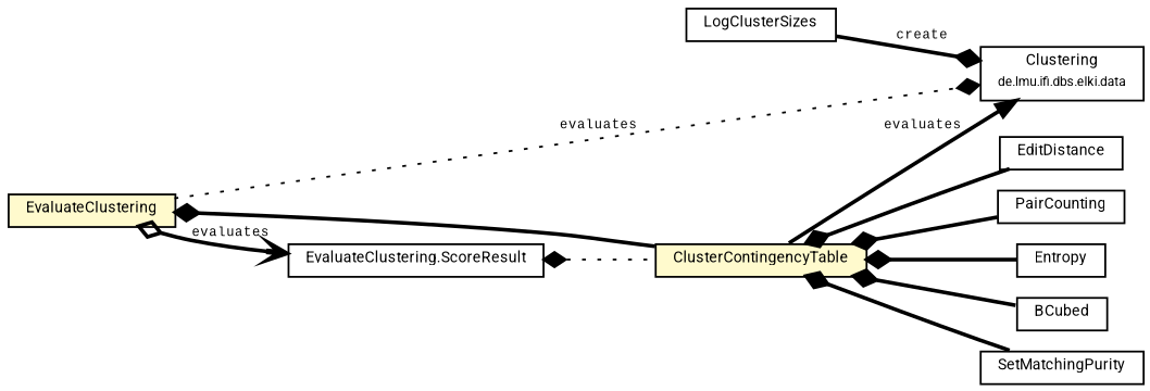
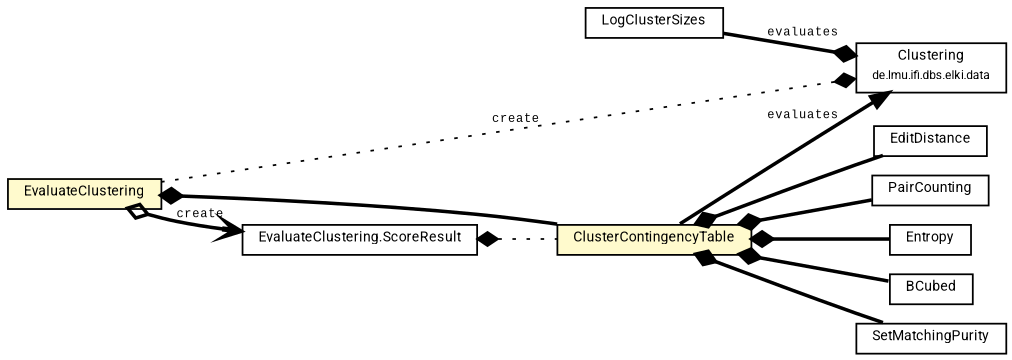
  digraph {
    fontname="Liberation Mono"
    nodesep=0.15
    rankdir=LR
    ranksep=0.25
    node [fontcolor=black fontname="Liberation Mono" fontsize=8 margin=0 shape=plaintext]
    edge [arrowhead=none arrowtail=diamond color=black dir=back fontname="Liberation Mono" fontsize=7 labelfontname=Roboto labelfontsize=7 style=bold weight=6]
    n1 [height=0 label=<<table title="de.lmu.ifi.dbs.elki.evaluation.clustering.ClusterContingencyTable" border="0" cellborder="1" cellspacing="0" cellpadding="2" bgcolor="LemonChiffon" href="ClusterContingencyTable.html" target="_parent"> 		<tr><td><table border="0" cellspacing="0" cellpadding="1"> 		<tr><td align="center" balign="center"> <font face="Roboto">ClusterContingencyTable</font> </td></tr> 		</table></td></tr> 		</table>> width=0]
    n2 [height=0 label=<<table title="de.lmu.ifi.dbs.elki.evaluation.clustering.EditDistance" border="0" cellborder="1" cellspacing="0" cellpadding="2" href="EditDistance.html" target="_parent"> 		<tr><td><table border="0" cellspacing="0" cellpadding="1"> 		<tr><td align="center" balign="center"> <font face="Roboto">EditDistance</font> </td></tr> 		</table></td></tr> 		</table>> width=0]
    n3 [height=0 label=<<table title="de.lmu.ifi.dbs.elki.evaluation.clustering.PairCounting" border="0" cellborder="1" cellspacing="0" cellpadding="2" href="PairCounting.html" target="_parent"> 		<tr><td><table border="0" cellspacing="0" cellpadding="1"> 		<tr><td align="center" balign="center"> <font face="Roboto">PairCounting</font> </td></tr> 		</table></td></tr> 		</table>> width=0]
    n4 [height=0 label=<<table title="de.lmu.ifi.dbs.elki.evaluation.clustering.Entropy" border="0" cellborder="1" cellspacing="0" cellpadding="2" href="Entropy.html" target="_parent"> 		<tr><td><table border="0" cellspacing="0" cellpadding="1"> 		<tr><td align="center" balign="center"> <font face="Roboto">Entropy</font> </td></tr> 		</table></td></tr> 		</table>> width=0]
    n5 [height=0 label=<<table title="de.lmu.ifi.dbs.elki.evaluation.clustering.BCubed" border="0" cellborder="1" cellspacing="0" cellpadding="2" href="BCubed.html" target="_parent"> 		<tr><td><table border="0" cellspacing="0" cellpadding="1"> 		<tr><td align="center" balign="center"> <font face="Roboto">BCubed</font> </td></tr> 		</table></td></tr> 		</table>> width=0]
    n6 [height=0 label=<<table title="de.lmu.ifi.dbs.elki.evaluation.clustering.SetMatchingPurity" border="0" cellborder="1" cellspacing="0" cellpadding="2" href="SetMatchingPurity.html" target="_parent"> 		<tr><td><table border="0" cellspacing="0" cellpadding="1"> 		<tr><td align="center" balign="center"> <font face="Roboto">SetMatchingPurity</font> </td></tr> 		</table></td></tr> 		</table>> width=0]
    n7 [height=0 label=<<table title="de.lmu.ifi.dbs.elki.data.Clustering" border="0" cellborder="1" cellspacing="0" cellpadding="2" href="../../data/Clustering.html" target="_parent"> 		<tr><td><table border="0" cellspacing="0" cellpadding="1"> 		<tr><td align="center" balign="center"> <font face="Roboto">Clustering</font> </td></tr> 		<tr><td align="center" balign="center"> <font face="Roboto" point-size="7.0">de.lmu.ifi.dbs.elki.data</font> </td></tr> 		</table></td></tr> 		</table>> width=0]
    n8 [height=0 label=<<table title="de.lmu.ifi.dbs.elki.evaluation.clustering.EvaluateClustering" border="0" cellborder="1" cellspacing="0" cellpadding="2" bgcolor="LemonChiffon" href="EvaluateClustering.html" target="_parent"> 		<tr><td><table border="0" cellspacing="0" cellpadding="1"> 		<tr><td align="center" balign="center"> <font face="Roboto">EvaluateClustering</font> </td></tr> 		</table></td></tr> 		</table>> width=0]
    n9 [height=0 label=<<table title="de.lmu.ifi.dbs.elki.evaluation.clustering.EvaluateClustering.ScoreResult" border="0" cellborder="1" cellspacing="0" cellpadding="2" href="EvaluateClustering.ScoreResult.html" target="_parent"> 		<tr><td><table border="0" cellspacing="0" cellpadding="1"> 		<tr><td align="center" balign="center"> <font face="Roboto">EvaluateClustering.ScoreResult</font> </td></tr> 		</table></td></tr> 		</table>> width=0]
    n10 [height=0 label=<<table title="de.lmu.ifi.dbs.elki.evaluation.clustering.LogClusterSizes" border="0" cellborder="1" cellspacing="0" cellpadding="2" href="LogClusterSizes.html" target="_parent"> 		<tr><td><table border="0" cellspacing="0" cellpadding="1"> 		<tr><td align="center" balign="center"> <font face="Roboto">LogClusterSizes</font> </td></tr> 		</table></td></tr> 		</table>> width=0]
    n1 -> n2
    n1 -> n3
    n1 -> n4
    n1 -> n5
    n1 -> n6
    n1 -> n7 [arrowhead=normal label=evaluates weight=2 arrowtail="" dir=""]
    n8 -> n1
-   n8 -> n7 [arrowhead=diamond label=evaluates style=dotted weight=2 arrowtail="" dir=""]
-   n8 -> n9 [arrowhead=open arrowtail=ediamond dir=both label=evaluates weight=3]
+   n8 -> n7 [arrowhead=diamond label=create style=dotted weight=2 arrowtail="" dir=""]
+   n8 -> n9 [arrowhead=open arrowtail=ediamond dir=both label=create weight=3]
    n9 -> n1 [style=dotted]
-   n10 -> n7 [arrowhead=diamond label=create weight=2 arrowtail="" dir=""]
+   n10 -> n7 [arrowhead=diamond label=evaluates weight=2 arrowtail="" dir=""]
  }
